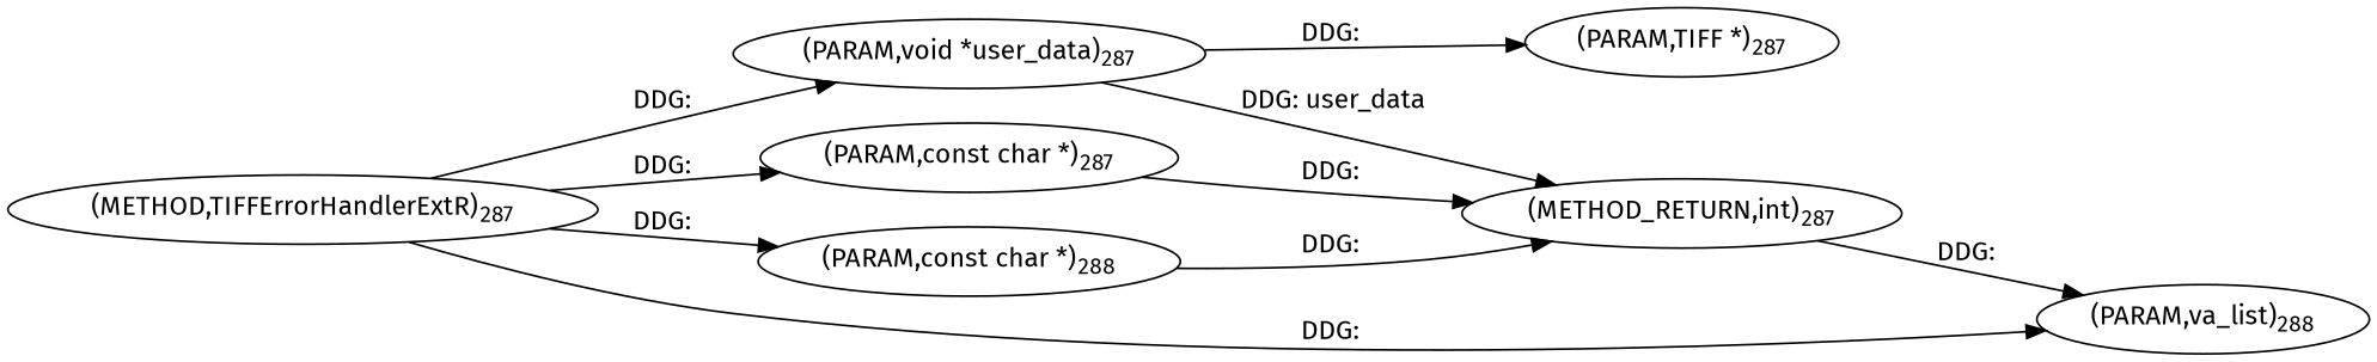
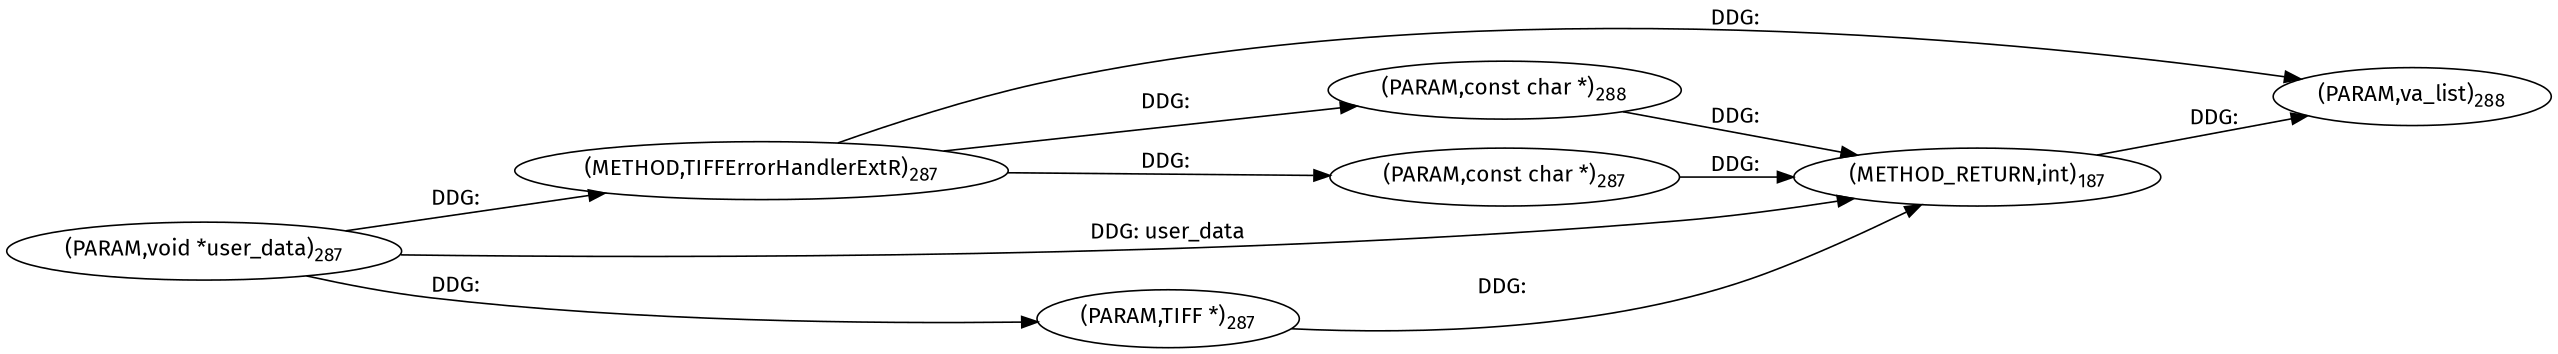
  digraph {
    fontname="Fira Sans"
    rankdir=LR
    node [fontname="Fira Sans"]
    edge [fontname="Fira Sans"]
    n1 [label=<(METHOD,TIFFErrorHandlerExtR)<SUB>287</SUB>>]
    n2 [label=<(PARAM,void *user_data)<SUB>287</SUB>>]
    n3 [label=<(PARAM,const char *)<SUB>287</SUB>>]
    n4 [label=<(PARAM,const char *)<SUB>288</SUB>>]
    n5 [label=<(PARAM,va_list)<SUB>288</SUB>>]
    n6 [label=<(PARAM,TIFF *)<SUB>287</SUB>>]
-   n7 [label=<(METHOD_RETURN,int)<SUB>287</SUB>>]
-   n1 -> n2 [label="DDG: "]
+   n7 [label=<(METHOD_RETURN,int)<SUB>187</SUB>>]
+   n2 -> n1 [label="DDG: "]
    n1 -> n3 [label="DDG: "]
    n1 -> n4 [label="DDG: "]
    n1 -> n5 [label="DDG: "]
    n2 -> n6 [label="DDG: "]
    n2 -> n7 [label="DDG: user_data"]
    n3 -> n7 [label="DDG: "]
    n4 -> n7 [label="DDG: "]
+   n6 -> n7 [label="DDG: "]
    n7 -> n5 [label="DDG: "]
  }
